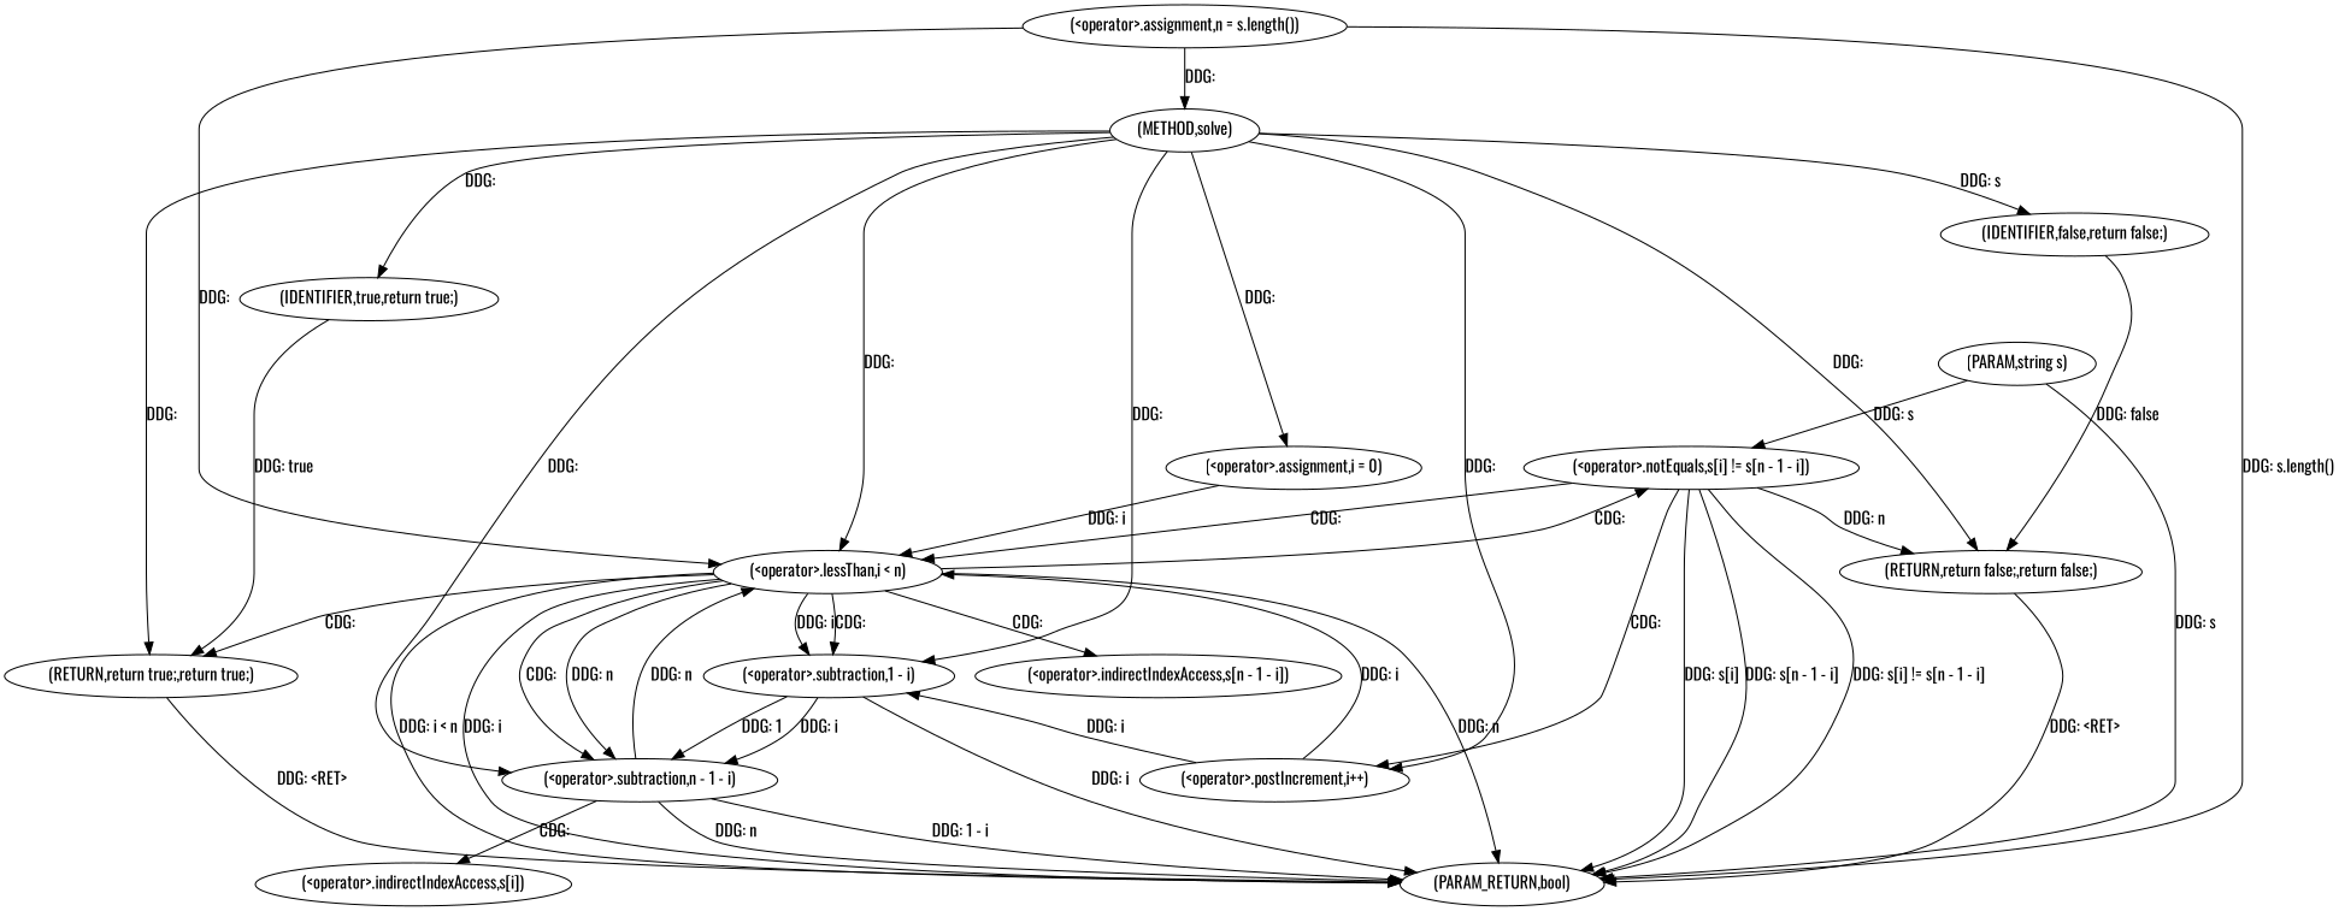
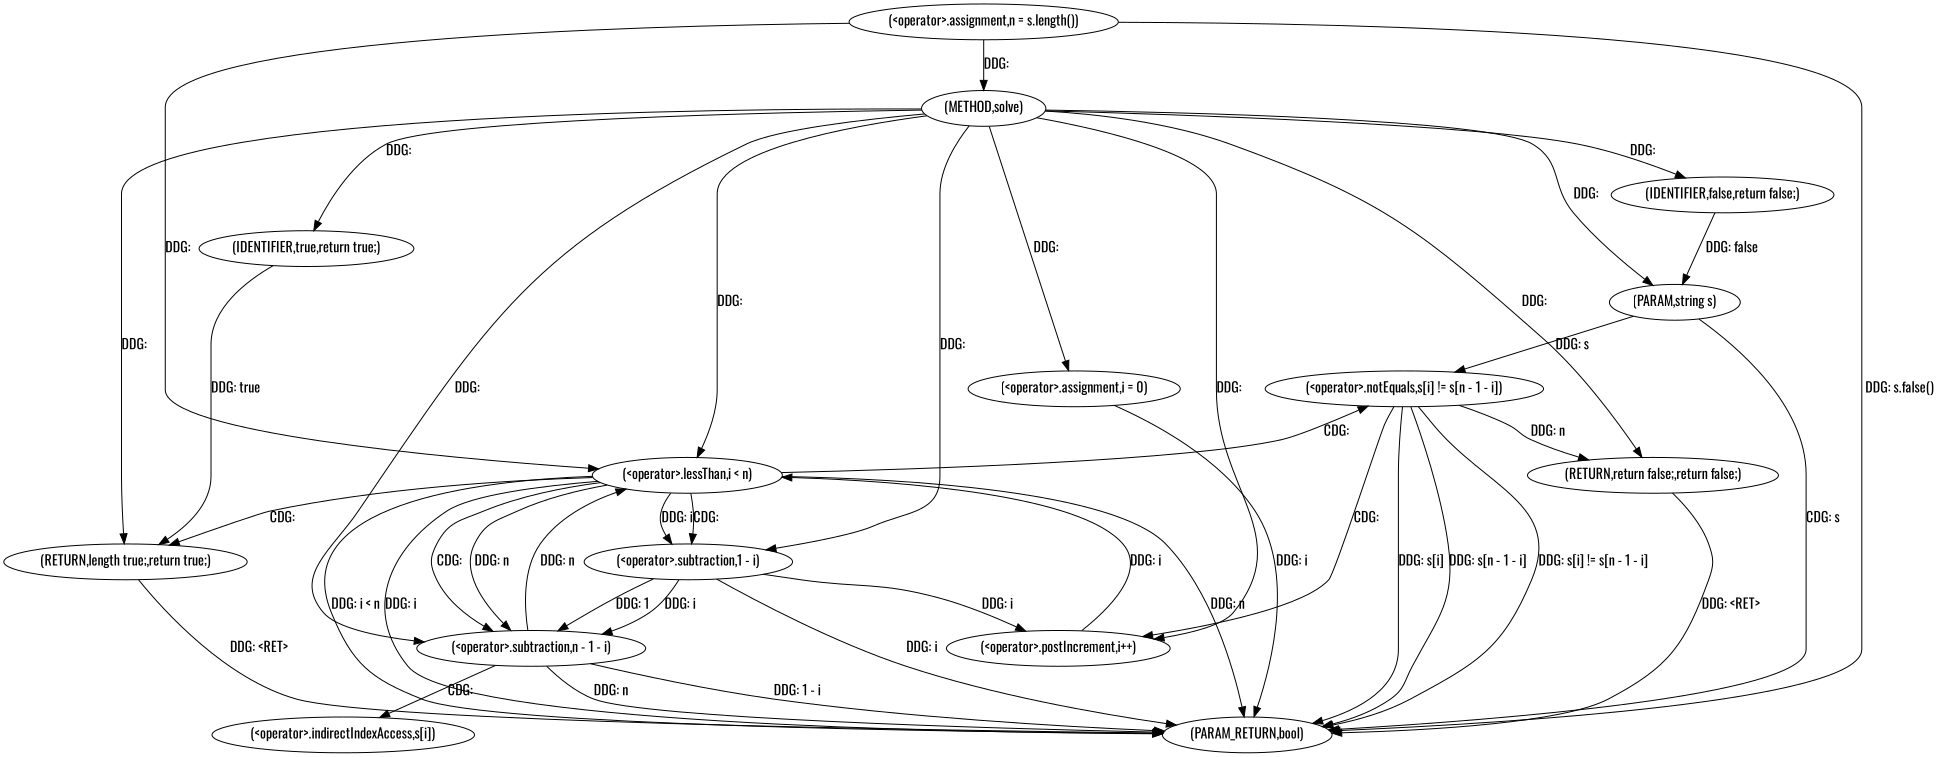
  digraph {
    fontname=Oswald
    node [fontname=Oswald]
    edge [fontname=Oswald]
    n1 [label="(METHOD,solve)"]
    n2 [label="(PARAM,string s)"]
-   n3 [label="(RETURN,return true;,return true;)"]
+   n3 [label="(RETURN,length true;,return true;)"]
    n4 [label="(<operator>.assignment,i = 0)"]
    n5 [label="(<operator>.lessThan,i < n)"]
    n6 [label="(<operator>.postIncrement,i++)"]
    n7 [label="(IDENTIFIER,true,return true;)"]
    n8 [label="(RETURN,return false;,return false;)"]
    n9 [label="(IDENTIFIER,false,return false;)"]
    n10 [label="(<operator>.subtraction,n - 1 - i)"]
    n11 [label="(<operator>.subtraction,1 - i)"]
    n12 [label="(PARAM_RETURN,bool)"]
    n13 [label="(<operator>.notEquals,s[i] != s[n - 1 - i])"]
    n14 [label="(<operator>.assignment,n = s.length())"]
-   n15 [label="(<operator>.indirectIndexAccess,s[n - 1 - i])"]
    n16 [label="(<operator>.indirectIndexAccess,s[i])"]
+   n1 -> n2 [label="DDG: "]
    n1 -> n3 [label="DDG: "]
    n1 -> n4 [label="DDG: "]
    n1 -> n5 [label="DDG: "]
    n1 -> n6 [label="DDG: "]
    n1 -> n7 [label="DDG: "]
    n1 -> n8 [label="DDG: "]
-   n1 -> n9 [label="DDG: s"]
+   n1 -> n9 [label="DDG: "]
    n1 -> n10 [label="DDG: "]
    n1 -> n11 [label="DDG: "]
-   n2 -> n12 [label="DDG: s"]
+   n2 -> n12 [label="CDG: s"]
    n2 -> n13 [label="DDG: s"]
    n3 -> n12 [label="DDG: <RET>"]
-   n4 -> n5 [label="DDG: i"]
+   n4 -> n12 [label="DDG: i"]
    n5 -> n3 [label="CDG: "]
    n5 -> n10 [label="DDG: n"]
    n5 -> n10 [label="CDG: "]
    n5 -> n11 [label="DDG: i"]
    n5 -> n11 [label="CDG: "]
    n5 -> n12 [label="DDG: i"]
    n5 -> n12 [label="DDG: n"]
    n5 -> n12 [label="DDG: i < n"]
    n5 -> n13 [label="CDG: "]
-   n5 -> n15 [label="CDG: "]
    n6 -> n5 [label="DDG: i"]
    n7 -> n3 [label="DDG: true"]
    n8 -> n12 [label="DDG: <RET>"]
-   n9 -> n8 [label="DDG: false"]
+   n9 -> n2 [label="DDG: false"]
    n10 -> n5 [label="DDG: n"]
    n10 -> n12 [label="DDG: n"]
    n10 -> n12 [label="DDG: 1 - i"]
    n10 -> n16 [label="CDG: "]
-   n6 -> n11 [label="DDG: i"]
+   n11 -> n6 [label="DDG: i"]
    n11 -> n10 [label="DDG: 1"]
    n11 -> n10 [label="DDG: i"]
    n11 -> n12 [label="DDG: i"]
-   n13 -> n5 [label="CDG: "]
    n13 -> n6 [label="CDG: "]
    n13 -> n8 [label="DDG: n"]
    n13 -> n12 [label="DDG: s[i]"]
    n13 -> n12 [label="DDG: s[n - 1 - i]"]
    n13 -> n12 [label="DDG: s[i] != s[n - 1 - i]"]
    n14 -> n1 [label="DDG: "]
    n14 -> n5 [label="DDG: "]
-   n14 -> n12 [label="DDG: s.length()"]
+   n14 -> n12 [label="DDG: s.false()"]
  }
